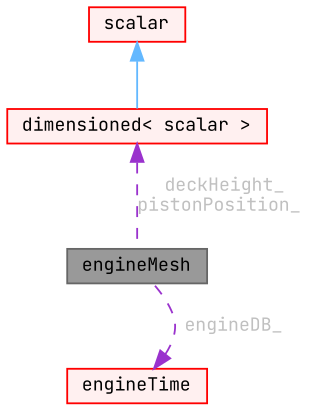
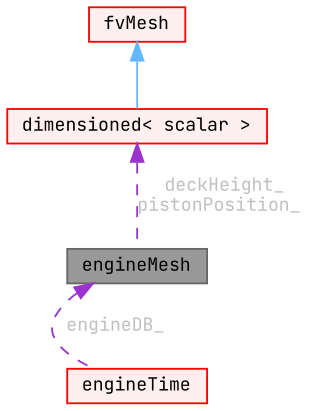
  digraph {
    fontname="JetBrains Mono"
    node [color=red fillcolor="#FFF0F0" fontname="JetBrains Mono" fontsize=10 shape=box style=filled]
    edge [color=darkorchid3 dir=back fontname="JetBrains Mono" fontsize=10 labelfontname=Helvetica labelfontsize=10 style=dashed fontcolor=grey]
    n1 [color=gray40 fillcolor=grey60 fontcolor=black height=0.2 label=engineMesh width=0.4]
-   n2 [height=0.2 label=scalar width=0.4]
+   n2 [height=0.2 label=fvMesh width=0.4]
    n3 [height=0.2 label="dimensioned\< scalar \>" width=0.4]
    n4 [height=0.2 label=engineTime width=0.4]
    n2 -> n3 [color=steelblue1 style=solid fontcolor=""]
    n3 -> n1 [label=" deckHeight_\npistonPosition_"]
-   n4 -> n1 [label=" engineDB_"]
+   n1 -> n4 [label=" engineDB_"]
  }
